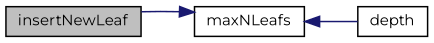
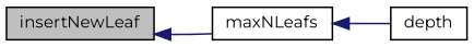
  digraph {
    fontname=Montserrat
    rankdir=LR
    node [color=black fontname=Montserrat fontsize=10 shape=record]
    edge [color=midnightblue dir=back fontname=Montserrat fontsize=10 labelfontname=Helvetica labelfontsize=10 style=solid]
    n1 [fillcolor=grey75 fontcolor=black height=0.2 label=insertNewLeaf style=filled width=0.4]
    n2 [height=0.2 label=maxNLeafs width=0.4]
    n3 [height=0.2 label=depth width=0.4]
-   n2 -> n1
+   n1 -> n2
    n2 -> n3
  }
